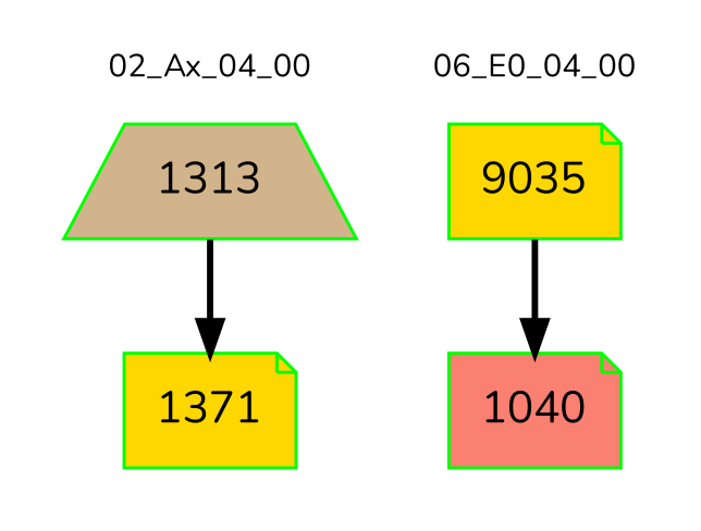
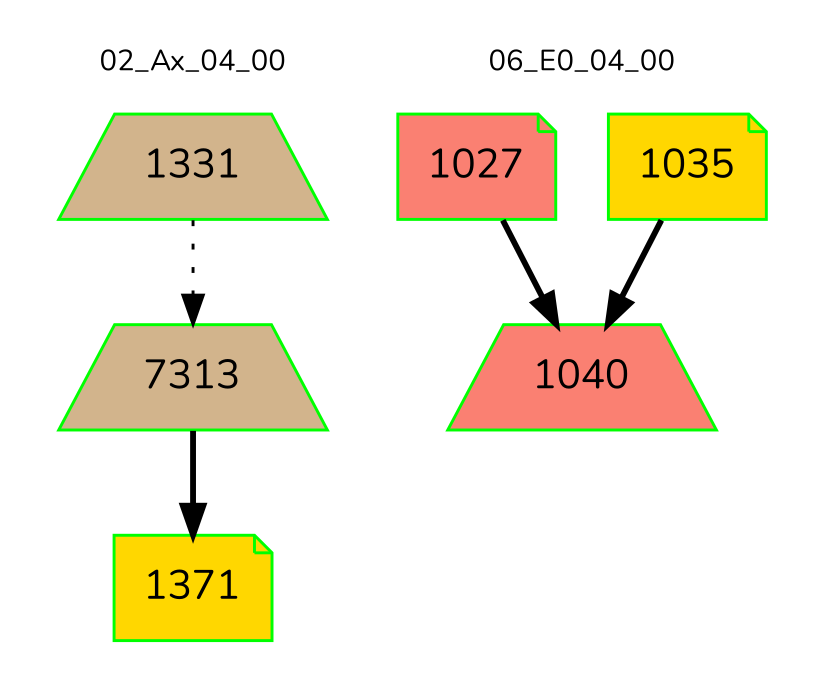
  digraph {
    fontname=Nunito
    node [color=green fillcolor=tan fontname=Nunito shape=trapezium style=filled]
    edge [color=black fontname=Nunito style=bold]
-   n2 [label=1313]
+   n1 [label=1331]
+   n2 [label=7313]
    n3 [fillcolor=gold label=1371 shape=note]
-   n4 [fillcolor=gold label=9035 shape=note]
-   n6 [fillcolor=salmon label=1040 shape=note]
+   n4 [fillcolor=gold label=1035 shape=note]
+   n5 [fillcolor=salmon label=1027 shape=note]
+   n6 [fillcolor=salmon label=1040]
    subgraph cluster_1 {
      color=white
      fontsize=10
      label="02_Ax_04_00"
+     n1
      n2
      n3
    }
    subgraph cluster_2 {
      color=white
      fontsize=10
      label="06_E0_04_00"
      n4
+     n5
      n6
    }
+   n1 -> n2 [style=dotted]
    n2 -> n3
    n4 -> n6
+   n5 -> n6
  }
